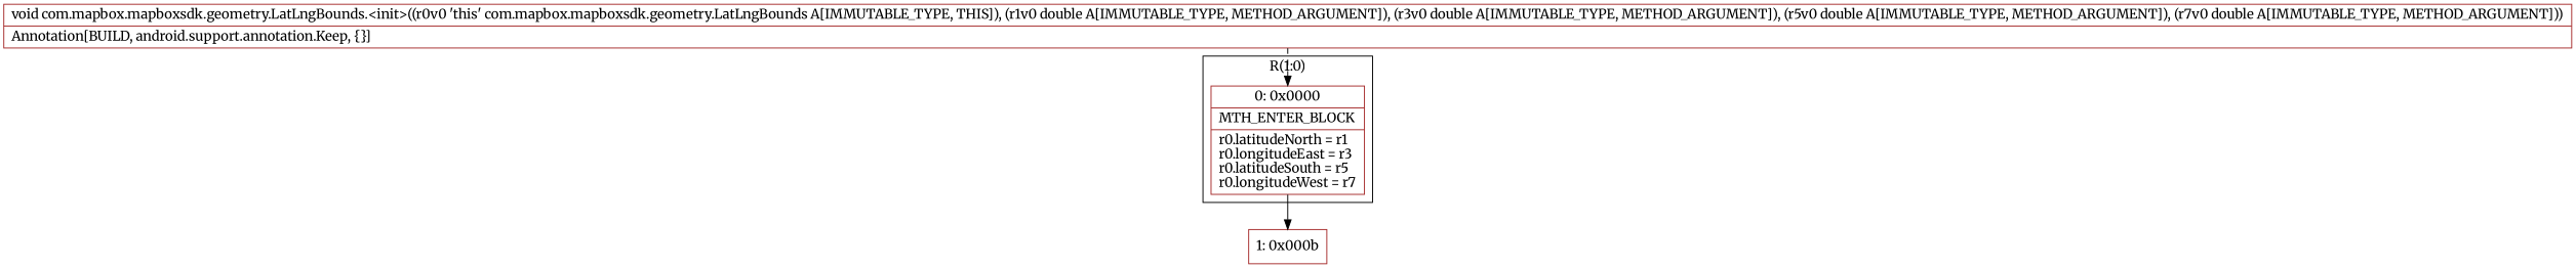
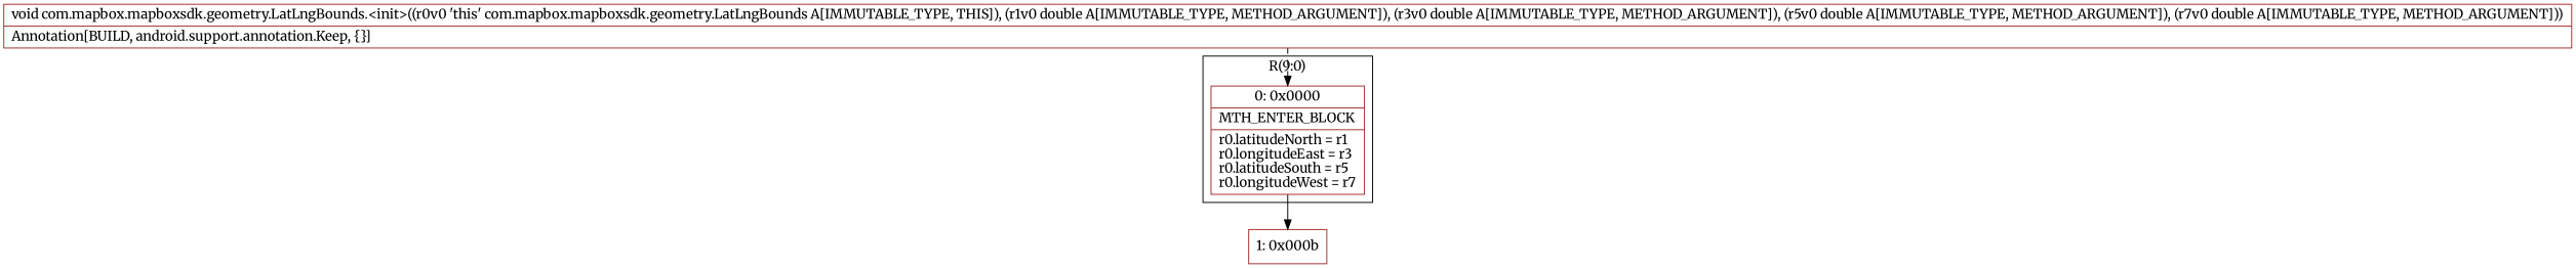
  digraph {
    fontname=Merriweather
    node [color=brown shape=record fontname=Merriweather]
    edge [fontname=Merriweather]
    n1 [label="{0\:\ 0x0000|MTH_ENTER_BLOCK\l|r0.latitudeNorth = r1\lr0.longitudeEast = r3\lr0.latitudeSouth = r5\lr0.longitudeWest = r7\l}"]
    n2 [label="{1\:\ 0x000b}"]
    n3 [label="{void com.mapbox.mapboxsdk.geometry.LatLngBounds.\<init\>((r0v0 'this' com.mapbox.mapboxsdk.geometry.LatLngBounds A[IMMUTABLE_TYPE, THIS]), (r1v0 double A[IMMUTABLE_TYPE, METHOD_ARGUMENT]), (r3v0 double A[IMMUTABLE_TYPE, METHOD_ARGUMENT]), (r5v0 double A[IMMUTABLE_TYPE, METHOD_ARGUMENT]), (r7v0 double A[IMMUTABLE_TYPE, METHOD_ARGUMENT]))  | Annotation[BUILD, android.support.annotation.Keep, \{\}]\l}"]
    subgraph cluster_1 {
-     label="R(1:0)"
+     label="R(9:0)"
      n1
    }
    n1 -> n2 [style=solid]
    n3 -> n1 [style=dashed]
  }
